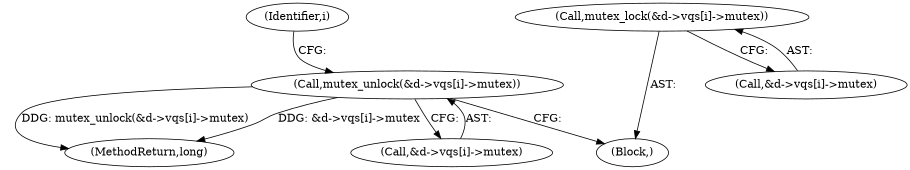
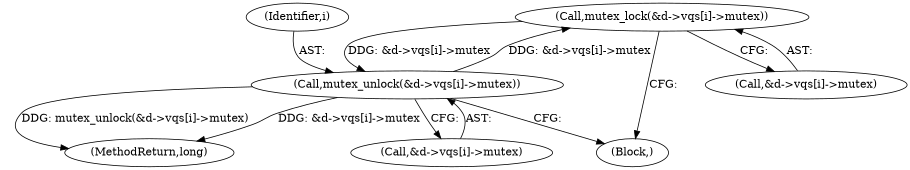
  digraph {
    n1 [label="(Call,mutex_lock(&d->vqs[i]->mutex))"]
    n2 [label="(Call,mutex_unlock(&d->vqs[i]->mutex))"]
    n3 [label="(Call,&d->vqs[i]->mutex)"]
    n4 [label="(Block,)"]
    n5 [label="(MethodReturn,long)"]
    n6 [label="(Call,&d->vqs[i]->mutex)"]
    n7 [label="(Identifier,i)"]
+   n1 -> n2 [label="DDG: &d->vqs[i]->mutex"]
    n1 -> n3 [label="CFG: "]
-   n1 -> n4 [label="AST: "]
+   n1 -> n4 [label="CFG: "]
+   n2 -> n1 [label="DDG: &d->vqs[i]->mutex"]
    n2 -> n4 [label="CFG: "]
    n2 -> n5 [label="DDG: &d->vqs[i]->mutex"]
    n2 -> n5 [label="DDG: mutex_unlock(&d->vqs[i]->mutex)"]
    n2 -> n6 [label="CFG: "]
    n3 -> n1 [label="AST: "]
    n6 -> n2 [label="AST: "]
-   n7 -> n2 [label="CFG: "]
+   n7 -> n2 [label="AST: "]
  }
